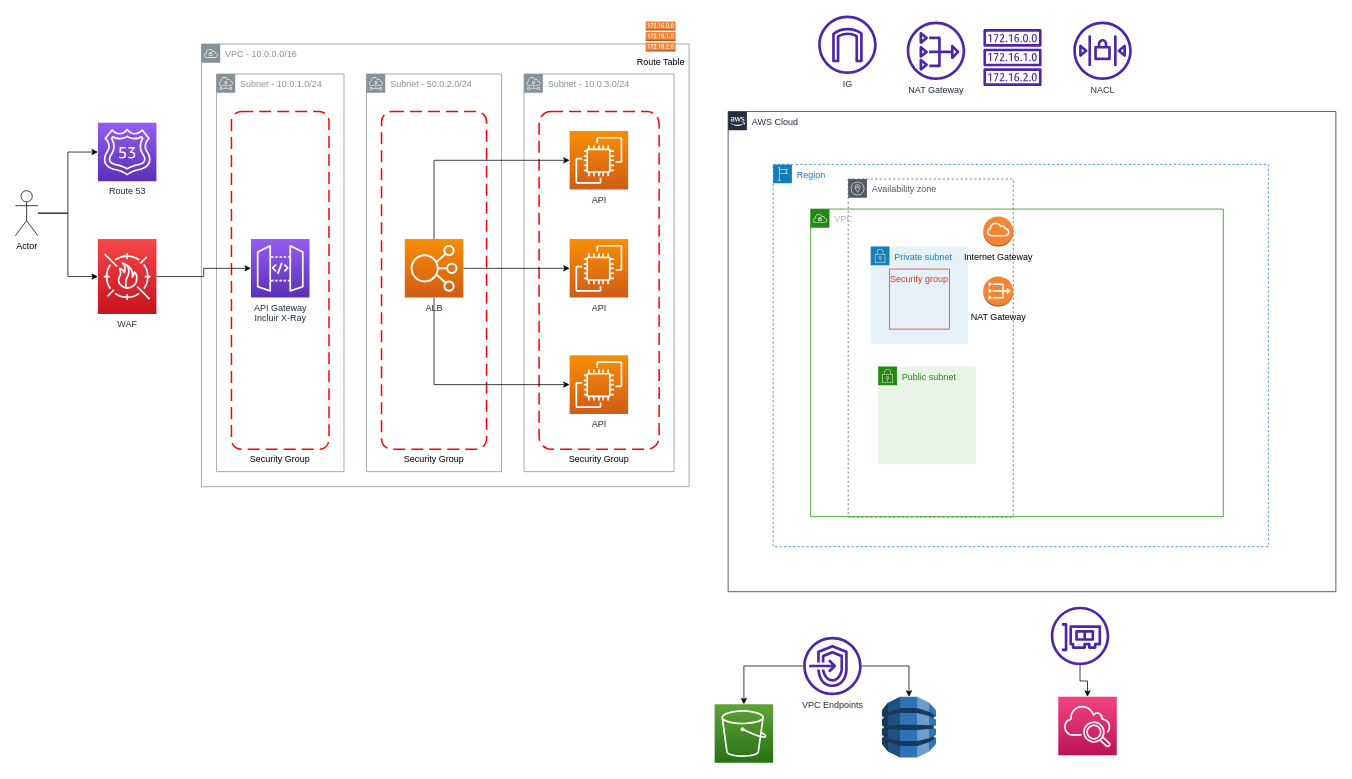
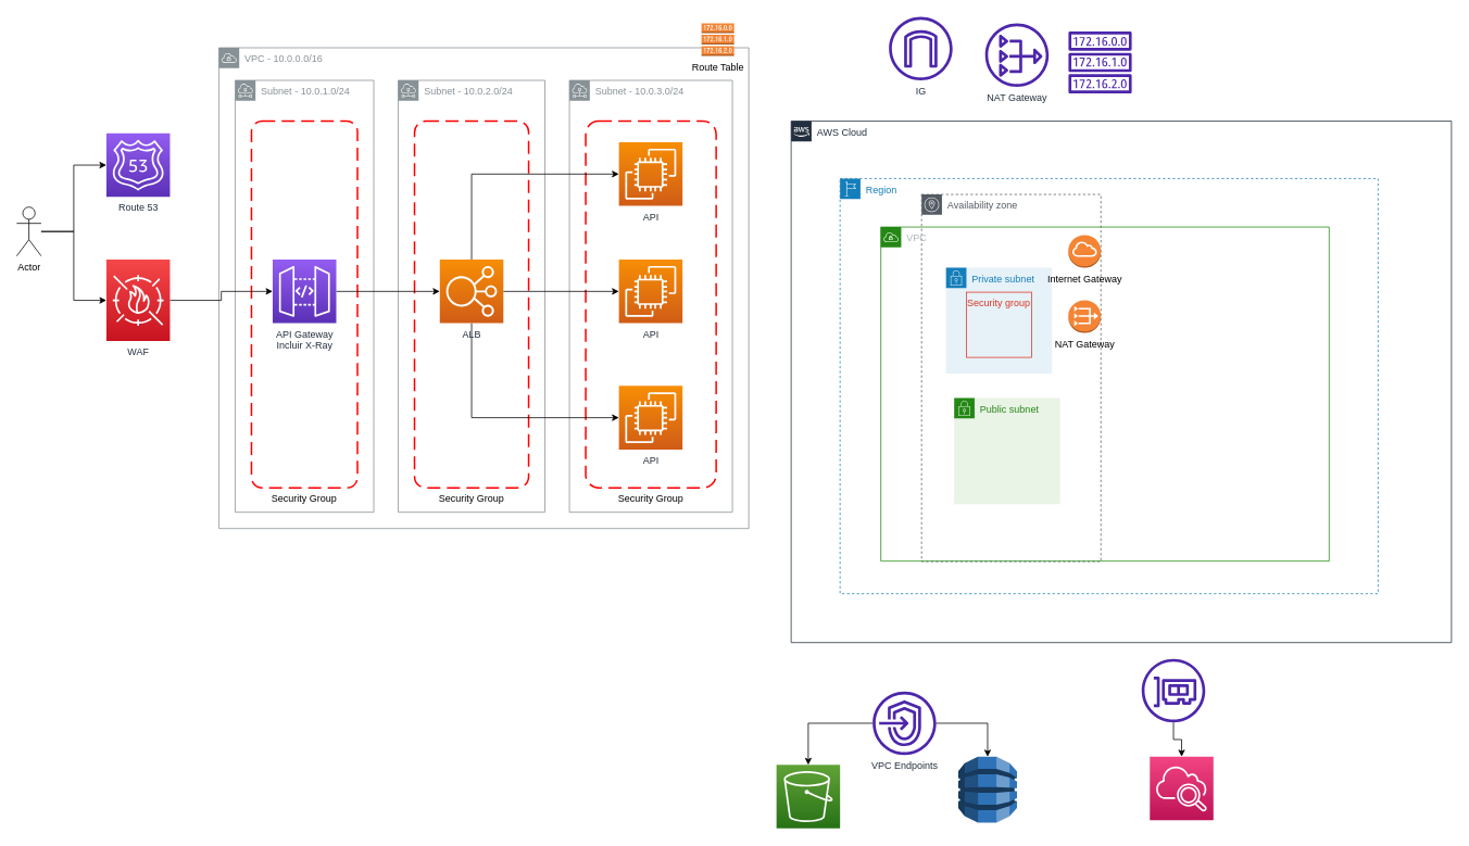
  <mxCell id="0" />
  <mxCell id="1" parent="0" />
  <mxCell id="2" value="VPC - 10.0.0.0/16" style="sketch=0;outlineConnect=0;gradientColor=none;html=1;whiteSpace=wrap;fontSize=12;fontStyle=0;shape=mxgraph.aws4.group;grIcon=mxgraph.aws4.group_vpc;strokeColor=#879196;fillColor=none;verticalAlign=top;align=left;spacingLeft=30;fontColor=#879196;dashed=0;" parent="1" vertex="1"><mxGeometry x="268" y="58" width="650" height="590" as="geometry" /></mxCell>
  <mxCell id="3" value="Subnet - 10.0.1.0/24" style="sketch=0;outlineConnect=0;gradientColor=none;html=1;whiteSpace=wrap;fontSize=12;fontStyle=0;shape=mxgraph.aws4.group;grIcon=mxgraph.aws4.group_subnet;strokeColor=#879196;fillColor=none;verticalAlign=top;align=left;spacingLeft=30;fontColor=#879196;dashed=0;" parent="1" vertex="1"><mxGeometry x="288" y="98" width="170" height="530" as="geometry" /></mxCell>
  <mxCell id="4" value="Security Group" style="rounded=1;arcSize=10;dashed=1;strokeColor=#ff0000;fillColor=none;gradientColor=none;dashPattern=8 4;strokeWidth=2;labelPosition=center;verticalLabelPosition=bottom;align=center;verticalAlign=top;" parent="1" vertex="1"><mxGeometry x="308" y="148" width="130" height="450" as="geometry" /></mxCell>
- <mxCell id="5" value="Subnet - 50.0.2.0/24" style="sketch=0;outlineConnect=0;gradientColor=none;html=1;whiteSpace=wrap;fontSize=12;fontStyle=0;shape=mxgraph.aws4.group;grIcon=mxgraph.aws4.group_subnet;strokeColor=#879196;fillColor=none;verticalAlign=top;align=left;spacingLeft=30;fontColor=#879196;dashed=0;" parent="1" vertex="1"><mxGeometry x="488" y="98" width="180" height="530" as="geometry" /></mxCell>
+ <mxCell id="5" value="Subnet - 10.0.2.0/24" style="sketch=0;outlineConnect=0;gradientColor=none;html=1;whiteSpace=wrap;fontSize=12;fontStyle=0;shape=mxgraph.aws4.group;grIcon=mxgraph.aws4.group_subnet;strokeColor=#879196;fillColor=none;verticalAlign=top;align=left;spacingLeft=30;fontColor=#879196;dashed=0;" parent="1" vertex="1"><mxGeometry x="488" y="98" width="180" height="530" as="geometry" /></mxCell>
  <mxCell id="6" value="Security Group" style="rounded=1;arcSize=10;dashed=1;strokeColor=#ff0000;fillColor=none;gradientColor=none;dashPattern=8 4;strokeWidth=2;labelPosition=center;verticalLabelPosition=bottom;align=center;verticalAlign=top;" parent="1" vertex="1"><mxGeometry x="508" y="148" width="140" height="450" as="geometry" /></mxCell>
  <mxCell id="7" value="Subnet - 10.0.3.0/24" style="sketch=0;outlineConnect=0;gradientColor=none;html=1;whiteSpace=wrap;fontSize=12;fontStyle=0;shape=mxgraph.aws4.group;grIcon=mxgraph.aws4.group_subnet;strokeColor=#879196;fillColor=none;verticalAlign=top;align=left;spacingLeft=30;fontColor=#879196;dashed=0;" parent="1" vertex="1"><mxGeometry x="698" y="98" width="200" height="530" as="geometry" /></mxCell>
  <mxCell id="8" value="Security Group" style="rounded=1;arcSize=10;dashed=1;strokeColor=#ff0000;fillColor=none;gradientColor=none;dashPattern=8 4;strokeWidth=2;labelPosition=center;verticalLabelPosition=bottom;align=center;verticalAlign=top;" parent="1" vertex="1"><mxGeometry x="718" y="148" width="160" height="450" as="geometry" /></mxCell>
  <mxCell id="9" value="API" style="sketch=0;points=[[0,0,0],[0.25,0,0],[0.5,0,0],[0.75,0,0],[1,0,0],[0,1,0],[0.25,1,0],[0.5,1,0],[0.75,1,0],[1,1,0],[0,0.25,0],[0,0.5,0],[0,0.75,0],[1,0.25,0],[1,0.5,0],[1,0.75,0]];outlineConnect=0;fontColor=#232F3E;gradientColor=#F78E04;gradientDirection=north;fillColor=#D05C17;strokeColor=#ffffff;dashed=0;verticalLabelPosition=bottom;verticalAlign=top;align=center;html=1;fontSize=12;fontStyle=0;aspect=fixed;shape=mxgraph.aws4.resourceIcon;resIcon=mxgraph.aws4.ec2;" parent="1" vertex="1"><mxGeometry x="758.75" y="174" width="78" height="78" as="geometry" /></mxCell>
  <mxCell id="10" value="API" style="sketch=0;points=[[0,0,0],[0.25,0,0],[0.5,0,0],[0.75,0,0],[1,0,0],[0,1,0],[0.25,1,0],[0.5,1,0],[0.75,1,0],[1,1,0],[0,0.25,0],[0,0.5,0],[0,0.75,0],[1,0.25,0],[1,0.5,0],[1,0.75,0]];outlineConnect=0;fontColor=#232F3E;gradientColor=#F78E04;gradientDirection=north;fillColor=#D05C17;strokeColor=#ffffff;dashed=0;verticalLabelPosition=bottom;verticalAlign=top;align=center;html=1;fontSize=12;fontStyle=0;aspect=fixed;shape=mxgraph.aws4.resourceIcon;resIcon=mxgraph.aws4.ec2;" parent="1" vertex="1"><mxGeometry x="758.75" y="318" width="78" height="78" as="geometry" /></mxCell>
  <mxCell id="11" value="API" style="sketch=0;points=[[0,0,0],[0.25,0,0],[0.5,0,0],[0.75,0,0],[1,0,0],[0,1,0],[0.25,1,0],[0.5,1,0],[0.75,1,0],[1,1,0],[0,0.25,0],[0,0.5,0],[0,0.75,0],[1,0.25,0],[1,0.5,0],[1,0.75,0]];outlineConnect=0;fontColor=#232F3E;gradientColor=#F78E04;gradientDirection=north;fillColor=#D05C17;strokeColor=#ffffff;dashed=0;verticalLabelPosition=bottom;verticalAlign=top;align=center;html=1;fontSize=12;fontStyle=0;aspect=fixed;shape=mxgraph.aws4.resourceIcon;resIcon=mxgraph.aws4.ec2;" parent="1" vertex="1"><mxGeometry x="758.75" y="473" width="78" height="78" as="geometry" /></mxCell>
  <mxCell id="12" style="edgeStyle=orthogonalEdgeStyle;rounded=0;orthogonalLoop=1;jettySize=auto;html=1;" parent="1" source="15" target="10" edge="1"><mxGeometry relative="1" as="geometry" /></mxCell>
  <mxCell id="13" style="edgeStyle=orthogonalEdgeStyle;rounded=0;orthogonalLoop=1;jettySize=auto;html=1;entryX=0;entryY=0.5;entryDx=0;entryDy=0;entryPerimeter=0;" parent="1" source="15" target="9" edge="1"><mxGeometry relative="1" as="geometry"><Array as="points"><mxPoint x="578" y="213" /></Array></mxGeometry></mxCell>
  <mxCell id="14" style="edgeStyle=orthogonalEdgeStyle;rounded=0;orthogonalLoop=1;jettySize=auto;html=1;entryX=0;entryY=0.5;entryDx=0;entryDy=0;entryPerimeter=0;" parent="1" source="15" target="11" edge="1"><mxGeometry relative="1" as="geometry"><Array as="points"><mxPoint x="578" y="512" /></Array></mxGeometry></mxCell>
  <mxCell id="15" value="ALB" style="sketch=0;points=[[0,0,0],[0.25,0,0],[0.5,0,0],[0.75,0,0],[1,0,0],[0,1,0],[0.25,1,0],[0.5,1,0],[0.75,1,0],[1,1,0],[0,0.25,0],[0,0.5,0],[0,0.75,0],[1,0.25,0],[1,0.5,0],[1,0.75,0]];outlineConnect=0;fontColor=#232F3E;gradientColor=#F78E04;gradientDirection=north;fillColor=#D05C17;strokeColor=#ffffff;dashed=0;verticalLabelPosition=bottom;verticalAlign=top;align=center;html=1;fontSize=12;fontStyle=0;aspect=fixed;shape=mxgraph.aws4.resourceIcon;resIcon=mxgraph.aws4.elastic_load_balancing;" parent="1" vertex="1"><mxGeometry x="539" y="318" width="78" height="78" as="geometry" /></mxCell>
+ <mxCell id="16" style="edgeStyle=orthogonalEdgeStyle;rounded=0;orthogonalLoop=1;jettySize=auto;html=1;" parent="1" source="17" target="15" edge="1"><mxGeometry relative="1" as="geometry" /></mxCell>
  <mxCell id="17" value="API Gateway&lt;br&gt;Incluir X-Ray" style="sketch=0;points=[[0,0,0],[0.25,0,0],[0.5,0,0],[0.75,0,0],[1,0,0],[0,1,0],[0.25,1,0],[0.5,1,0],[0.75,1,0],[1,1,0],[0,0.25,0],[0,0.5,0],[0,0.75,0],[1,0.25,0],[1,0.5,0],[1,0.75,0]];outlineConnect=0;fontColor=#232F3E;gradientColor=#945DF2;gradientDirection=north;fillColor=#5A30B5;strokeColor=#ffffff;dashed=0;verticalLabelPosition=bottom;verticalAlign=top;align=center;html=1;fontSize=12;fontStyle=0;aspect=fixed;shape=mxgraph.aws4.resourceIcon;resIcon=mxgraph.aws4.api_gateway;" parent="1" vertex="1"><mxGeometry x="334" y="318" width="78" height="78" as="geometry" /></mxCell>
  <mxCell id="18" style="edgeStyle=orthogonalEdgeStyle;rounded=0;orthogonalLoop=1;jettySize=auto;html=1;" parent="1" source="19" target="17" edge="1"><mxGeometry relative="1" as="geometry" /></mxCell>
  <mxCell id="19" value="WAF" style="sketch=0;points=[[0,0,0],[0.25,0,0],[0.5,0,0],[0.75,0,0],[1,0,0],[0,1,0],[0.25,1,0],[0.5,1,0],[0.75,1,0],[1,1,0],[0,0.25,0],[0,0.5,0],[0,0.75,0],[1,0.25,0],[1,0.5,0],[1,0.75,0]];outlineConnect=0;fontColor=#232F3E;gradientColor=#F54749;gradientDirection=north;fillColor=#C7131F;strokeColor=#ffffff;dashed=0;verticalLabelPosition=bottom;verticalAlign=top;align=center;html=1;fontSize=12;fontStyle=0;aspect=fixed;shape=mxgraph.aws4.resourceIcon;resIcon=mxgraph.aws4.waf;" parent="1" vertex="1"><mxGeometry x="130" y="318" width="78" height="100" as="geometry" /></mxCell>
  <mxCell id="20" value="Route 53" style="sketch=0;points=[[0,0,0],[0.25,0,0],[0.5,0,0],[0.75,0,0],[1,0,0],[0,1,0],[0.25,1,0],[0.5,1,0],[0.75,1,0],[1,1,0],[0,0.25,0],[0,0.5,0],[0,0.75,0],[1,0.25,0],[1,0.5,0],[1,0.75,0]];outlineConnect=0;fontColor=#232F3E;gradientColor=#945DF2;gradientDirection=north;fillColor=#5A30B5;strokeColor=#ffffff;dashed=0;verticalLabelPosition=bottom;verticalAlign=top;align=center;html=1;fontSize=12;fontStyle=0;aspect=fixed;shape=mxgraph.aws4.resourceIcon;resIcon=mxgraph.aws4.route_53;" parent="1" vertex="1"><mxGeometry x="130" y="163" width="78" height="78" as="geometry" /></mxCell>
  <mxCell id="21" style="edgeStyle=orthogonalEdgeStyle;rounded=0;orthogonalLoop=1;jettySize=auto;html=1;entryX=0;entryY=0.5;entryDx=0;entryDy=0;entryPerimeter=0;" parent="1" source="23" target="20" edge="1"><mxGeometry relative="1" as="geometry" /></mxCell>
  <mxCell id="22" style="edgeStyle=orthogonalEdgeStyle;rounded=0;orthogonalLoop=1;jettySize=auto;html=1;entryX=0;entryY=0.5;entryDx=0;entryDy=0;entryPerimeter=0;" parent="1" source="23" target="19" edge="1"><mxGeometry relative="1" as="geometry" /></mxCell>
  <mxCell id="23" value="Actor" style="shape=umlActor;verticalLabelPosition=bottom;verticalAlign=top;html=1;outlineConnect=0;" parent="1" vertex="1"><mxGeometry x="20" y="253.5" width="30" height="60" as="geometry" /></mxCell>
  <mxCell id="24" value="Region" style="points=[[0,0],[0.25,0],[0.5,0],[0.75,0],[1,0],[1,0.25],[1,0.5],[1,0.75],[1,1],[0.75,1],[0.5,1],[0.25,1],[0,1],[0,0.75],[0,0.5],[0,0.25]];outlineConnect=0;gradientColor=none;html=1;whiteSpace=wrap;fontSize=12;fontStyle=0;container=1;pointerEvents=0;collapsible=0;recursiveResize=0;shape=mxgraph.aws4.group;grIcon=mxgraph.aws4.group_region;strokeColor=#147EBA;fillColor=none;verticalAlign=top;align=left;spacingLeft=30;fontColor=#147EBA;dashed=1;" vertex="1" parent="1"><mxGeometry x="1030" y="218.5" width="660" height="509.5" as="geometry" /></mxCell>
  <mxCell id="25" value="Private subnet" style="points=[[0,0],[0.25,0],[0.5,0],[0.75,0],[1,0],[1,0.25],[1,0.5],[1,0.75],[1,1],[0.75,1],[0.5,1],[0.25,1],[0,1],[0,0.75],[0,0.5],[0,0.25]];outlineConnect=0;gradientColor=none;html=1;whiteSpace=wrap;fontSize=12;fontStyle=0;container=1;pointerEvents=0;collapsible=0;recursiveResize=0;shape=mxgraph.aws4.group;grIcon=mxgraph.aws4.group_security_group;grStroke=0;strokeColor=#147EBA;fillColor=#E6F2F8;verticalAlign=top;align=left;spacingLeft=30;fontColor=#147EBA;dashed=0;" vertex="1" parent="24"><mxGeometry x="130" y="109.5" width="130" height="130" as="geometry" /></mxCell>
  <mxCell id="26" value="Availability zone" style="sketch=0;outlineConnect=0;gradientColor=none;html=1;whiteSpace=wrap;fontSize=12;fontStyle=0;shape=mxgraph.aws4.group;grIcon=mxgraph.aws4.group_availability_zone;strokeColor=#545B64;fillColor=none;verticalAlign=top;align=left;spacingLeft=30;fontColor=#545B64;dashed=1;" vertex="1" parent="24"><mxGeometry x="100" y="19.5" width="220" height="450.5" as="geometry" /></mxCell>
  <mxCell id="27" value="Public subnet" style="points=[[0,0],[0.25,0],[0.5,0],[0.75,0],[1,0],[1,0.25],[1,0.5],[1,0.75],[1,1],[0.75,1],[0.5,1],[0.25,1],[0,1],[0,0.75],[0,0.5],[0,0.25]];outlineConnect=0;gradientColor=none;html=1;whiteSpace=wrap;fontSize=12;fontStyle=0;container=1;pointerEvents=0;collapsible=0;recursiveResize=0;shape=mxgraph.aws4.group;grIcon=mxgraph.aws4.group_security_group;grStroke=0;strokeColor=#248814;fillColor=#E9F3E6;verticalAlign=top;align=left;spacingLeft=30;fontColor=#248814;dashed=0;" vertex="1" parent="24"><mxGeometry x="140" y="269.5" width="130" height="130" as="geometry" /></mxCell>
  <mxCell id="28" value="Internet Gateway" style="outlineConnect=0;dashed=0;verticalLabelPosition=bottom;verticalAlign=top;align=center;html=1;shape=mxgraph.aws3.internet_gateway;fillColor=#F58534;gradientColor=none;" parent="24" vertex="1"><mxGeometry x="280" y="69.5" width="40" height="40" as="geometry" /></mxCell>
  <mxCell id="29" value="Security group" style="fillColor=none;strokeColor=#DD3522;verticalAlign=top;fontStyle=0;fontColor=#DD3522;" vertex="1" parent="24"><mxGeometry x="155" y="139.5" width="80" height="80" as="geometry" /></mxCell>
  <mxCell id="30" value="Route Table" style="outlineConnect=0;dashed=0;verticalLabelPosition=bottom;verticalAlign=top;align=center;html=1;shape=mxgraph.aws3.route_table;fillColor=#F58536;gradientColor=none;" parent="1" vertex="1"><mxGeometry x="860" y="28" width="40" height="40" as="geometry" /></mxCell>
  <mxCell id="31" value="AWS Cloud" style="points=[[0,0],[0.25,0],[0.5,0],[0.75,0],[1,0],[1,0.25],[1,0.5],[1,0.75],[1,1],[0.75,1],[0.5,1],[0.25,1],[0,1],[0,0.75],[0,0.5],[0,0.25]];outlineConnect=0;gradientColor=none;html=1;whiteSpace=wrap;fontSize=12;fontStyle=0;container=1;pointerEvents=0;collapsible=0;recursiveResize=0;shape=mxgraph.aws4.group;grIcon=mxgraph.aws4.group_aws_cloud_alt;strokeColor=#232F3E;fillColor=none;verticalAlign=top;align=left;spacingLeft=30;fontColor=#232F3E;dashed=0;" vertex="1" parent="1"><mxGeometry x="970" y="148" width="810" height="640" as="geometry" /></mxCell>
  <mxCell id="32" value="VPC" style="points=[[0,0],[0.25,0],[0.5,0],[0.75,0],[1,0],[1,0.25],[1,0.5],[1,0.75],[1,1],[0.75,1],[0.5,1],[0.25,1],[0,1],[0,0.75],[0,0.5],[0,0.25]];outlineConnect=0;gradientColor=none;html=1;whiteSpace=wrap;fontSize=12;fontStyle=0;container=1;pointerEvents=0;collapsible=0;recursiveResize=0;shape=mxgraph.aws4.group;grIcon=mxgraph.aws4.group_vpc;strokeColor=#248814;fillColor=none;verticalAlign=top;align=left;spacingLeft=30;fontColor=#AAB7B8;dashed=0;" vertex="1" parent="1"><mxGeometry x="1080" y="278" width="550" height="410" as="geometry" /></mxCell>
  <mxCell id="33" value="NAT Gateway" style="outlineConnect=0;dashed=0;verticalLabelPosition=bottom;verticalAlign=top;align=center;html=1;shape=mxgraph.aws3.vpc_nat_gateway;fillColor=#F58536;gradientColor=none;" parent="32" vertex="1"><mxGeometry x="230" y="90" width="40" height="40" as="geometry" /></mxCell>
  <mxCell id="34" value="IG" style="sketch=0;outlineConnect=0;fontColor=#232F3E;gradientColor=none;fillColor=#4D27AA;strokeColor=none;dashed=0;verticalLabelPosition=bottom;verticalAlign=top;align=center;html=1;fontSize=12;fontStyle=0;aspect=fixed;pointerEvents=1;shape=mxgraph.aws4.internet_gateway;" vertex="1" parent="1"><mxGeometry x="1090" y="20" width="78" height="78" as="geometry" /></mxCell>
  <mxCell id="35" value="NAT Gateway" style="sketch=0;outlineConnect=0;fontColor=#232F3E;gradientColor=none;fillColor=#4D27AA;strokeColor=none;dashed=0;verticalLabelPosition=bottom;verticalAlign=top;align=center;html=1;fontSize=12;fontStyle=0;aspect=fixed;pointerEvents=1;shape=mxgraph.aws4.nat_gateway;" vertex="1" parent="1"><mxGeometry x="1208" y="28" width="78" height="78" as="geometry" /></mxCell>
  <mxCell id="36" value="" style="sketch=0;outlineConnect=0;fontColor=#232F3E;gradientColor=none;fillColor=#4D27AA;strokeColor=none;dashed=0;verticalLabelPosition=bottom;verticalAlign=top;align=center;html=1;fontSize=12;fontStyle=0;aspect=fixed;pointerEvents=1;shape=mxgraph.aws4.route_table;" vertex="1" parent="1"><mxGeometry x="1310" y="38" width="78" height="76" as="geometry" /></mxCell>
- <mxCell id="37" value="NACL" style="sketch=0;outlineConnect=0;fontColor=#232F3E;gradientColor=none;fillColor=#4D27AA;strokeColor=none;dashed=0;verticalLabelPosition=bottom;verticalAlign=top;align=center;html=1;fontSize=12;fontStyle=0;aspect=fixed;pointerEvents=1;shape=mxgraph.aws4.network_access_control_list;" vertex="1" parent="1"><mxGeometry x="1430" y="28" width="78" height="78" as="geometry" /></mxCell>
  <mxCell id="38" value="" style="sketch=0;points=[[0,0,0],[0.25,0,0],[0.5,0,0],[0.75,0,0],[1,0,0],[0,1,0],[0.25,1,0],[0.5,1,0],[0.75,1,0],[1,1,0],[0,0.25,0],[0,0.5,0],[0,0.75,0],[1,0.25,0],[1,0.5,0],[1,0.75,0]];outlineConnect=0;fontColor=#232F3E;gradientColor=#60A337;gradientDirection=north;fillColor=#277116;strokeColor=#ffffff;dashed=0;verticalLabelPosition=bottom;verticalAlign=top;align=center;html=1;fontSize=12;fontStyle=0;aspect=fixed;shape=mxgraph.aws4.resourceIcon;resIcon=mxgraph.aws4.s3;" vertex="1" parent="1"><mxGeometry x="952" y="938" width="78" height="78" as="geometry" /></mxCell>
  <mxCell id="39" style="edgeStyle=orthogonalEdgeStyle;rounded=0;orthogonalLoop=1;jettySize=auto;html=1;" edge="1" parent="1" source="41" target="38"><mxGeometry relative="1" as="geometry" /></mxCell>
  <mxCell id="40" style="edgeStyle=orthogonalEdgeStyle;rounded=0;orthogonalLoop=1;jettySize=auto;html=1;" edge="1" parent="1" source="41" target="42"><mxGeometry relative="1" as="geometry" /></mxCell>
  <mxCell id="41" value="VPC Endpoints" style="sketch=0;outlineConnect=0;fontColor=#232F3E;gradientColor=none;fillColor=#4D27AA;strokeColor=none;dashed=0;verticalLabelPosition=bottom;verticalAlign=top;align=center;html=1;fontSize=12;fontStyle=0;aspect=fixed;pointerEvents=1;shape=mxgraph.aws4.endpoints;" vertex="1" parent="1"><mxGeometry x="1070" y="848" width="78" height="78" as="geometry" /></mxCell>
  <mxCell id="42" value="" style="outlineConnect=0;dashed=0;verticalLabelPosition=bottom;verticalAlign=top;align=center;html=1;shape=mxgraph.aws3.dynamo_db;fillColor=#2E73B8;gradientColor=none;" vertex="1" parent="1"><mxGeometry x="1175" y="928" width="72" height="81" as="geometry" /></mxCell>
  <mxCell id="43" style="edgeStyle=orthogonalEdgeStyle;rounded=0;orthogonalLoop=1;jettySize=auto;html=1;" edge="1" parent="1" source="44" target="45"><mxGeometry relative="1" as="geometry" /></mxCell>
  <mxCell id="44" value="" style="sketch=0;outlineConnect=0;fontColor=#232F3E;gradientColor=none;fillColor=#4D27AA;strokeColor=none;dashed=0;verticalLabelPosition=bottom;verticalAlign=top;align=center;html=1;fontSize=12;fontStyle=0;aspect=fixed;pointerEvents=1;shape=mxgraph.aws4.elastic_network_interface;" vertex="1" parent="1"><mxGeometry x="1400" y="808" width="78" height="78" as="geometry" /></mxCell>
  <mxCell id="45" value="" style="sketch=0;points=[[0,0,0],[0.25,0,0],[0.5,0,0],[0.75,0,0],[1,0,0],[0,1,0],[0.25,1,0],[0.5,1,0],[0.75,1,0],[1,1,0],[0,0.25,0],[0,0.5,0],[0,0.75,0],[1,0.25,0],[1,0.5,0],[1,0.75,0]];points=[[0,0,0],[0.25,0,0],[0.5,0,0],[0.75,0,0],[1,0,0],[0,1,0],[0.25,1,0],[0.5,1,0],[0.75,1,0],[1,1,0],[0,0.25,0],[0,0.5,0],[0,0.75,0],[1,0.25,0],[1,0.5,0],[1,0.75,0]];outlineConnect=0;fontColor=#232F3E;gradientColor=#F34482;gradientDirection=north;fillColor=#BC1356;strokeColor=#ffffff;dashed=0;verticalLabelPosition=bottom;verticalAlign=top;align=center;html=1;fontSize=12;fontStyle=0;aspect=fixed;shape=mxgraph.aws4.resourceIcon;resIcon=mxgraph.aws4.cloudwatch_2;" vertex="1" parent="1"><mxGeometry x="1410" y="928" width="78" height="78" as="geometry" /></mxCell>
